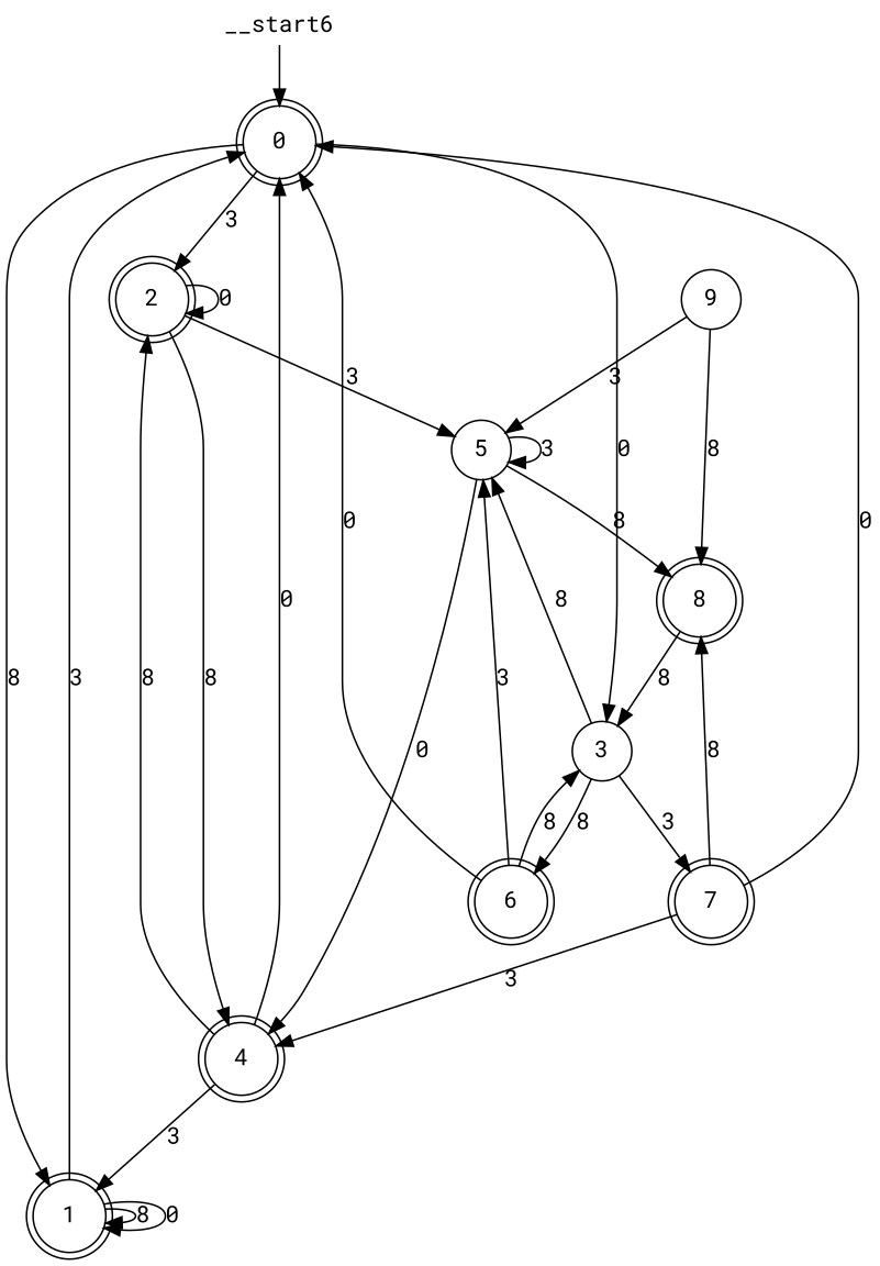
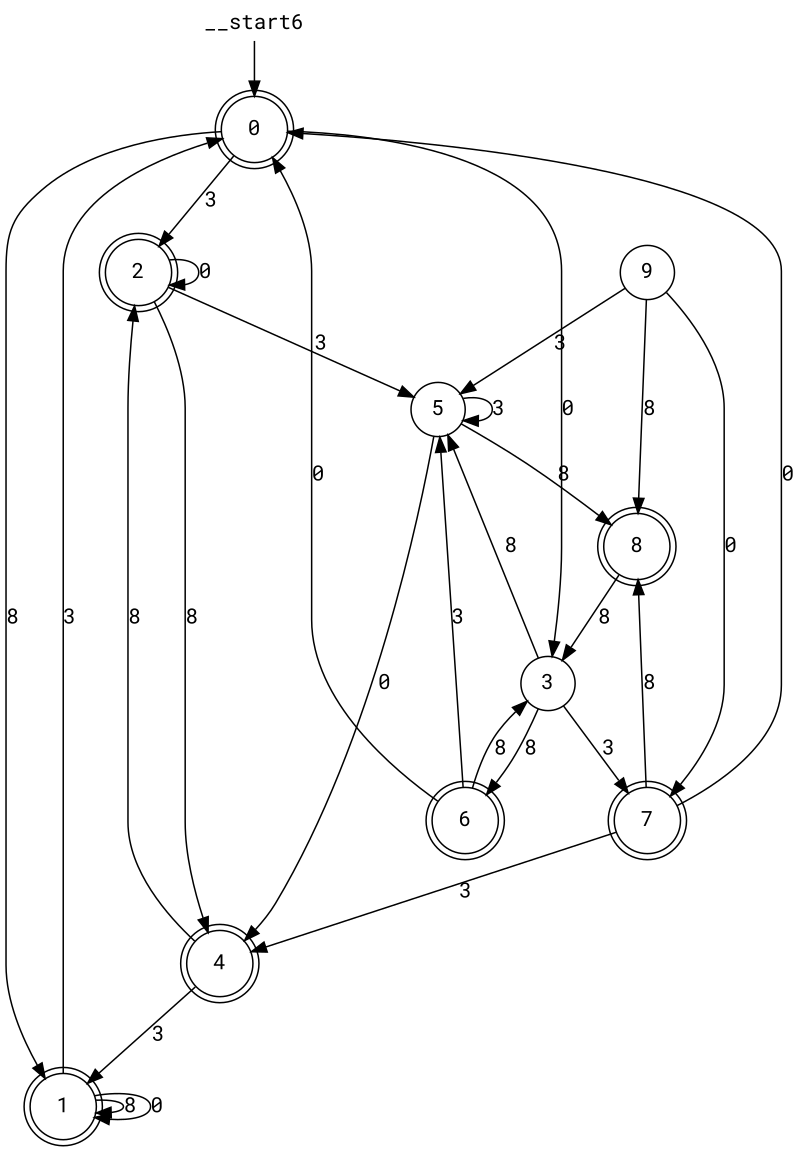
  digraph {
    fontname="Roboto Mono"
    node [fontname="Roboto Mono" shape=doublecircle]
    edge [fontname="Roboto Mono"]
    n1 [label=0]
    n2 [label=1]
    n3 [label=2]
    n4 [label=3 shape=circle]
    n5 [label=4]
    n6 [label=5 shape=circle]
    n7 [label=6]
    n8 [label=7]
    n9 [label=8]
    n10 [label=9 shape=circle]
    n11 [height=0 label=__start6 shape=none width=0]
    n1 -> n2 [label=8]
    n1 -> n3 [label=3]
    n1 -> n4 [label=0]
    n2 -> n1 [label=3]
    n2 -> n2 [label=8]
    n2 -> n2 [label=0]
    n3 -> n3 [label=0]
    n3 -> n5 [label=8]
    n3 -> n6 [label=3]
    n4 -> n6 [label=8]
    n4 -> n7 [label=8]
    n4 -> n8 [label=3]
-   n5 -> n1 [label=0]
    n5 -> n2 [label=3]
    n5 -> n3 [label=8]
    n6 -> n5 [label=0]
    n6 -> n6 [label=3]
    n6 -> n9 [label=8]
    n7 -> n1 [label=0]
    n7 -> n4 [label=8]
    n7 -> n6 [label=3]
    n8 -> n1 [label=0]
    n8 -> n5 [label=3]
    n8 -> n9 [label=8]
    n9 -> n4 [label=8]
    n10 -> n6 [label=3]
+   n10 -> n8 [label=0]
    n10 -> n9 [label=8]
    n11 -> n1
  }
